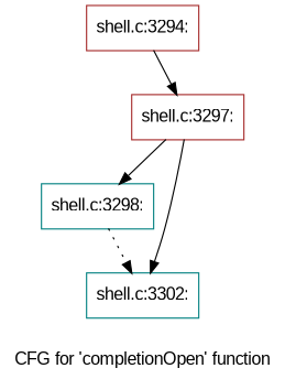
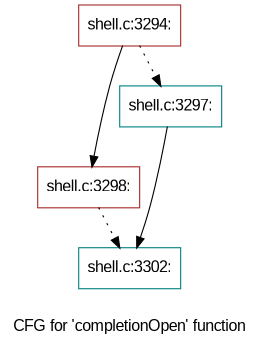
  digraph {
    fontname="Liberation Sans"
    label="CFG for 'completionOpen' function"
    node [color=brown fontname="Liberation Sans" shape=record]
    edge [fontname="Liberation Sans" style=dotted]
    n1 [label="{shell.c:3294:}"]
-   n2 [label="{shell.c:3297:}"]
-   n3 [color=teal label="{shell.c:3298:}"]
+   n2 [color=teal label="{shell.c:3297:}"]
+   n3 [label="{shell.c:3298:}"]
    n4 [color=teal label="{shell.c:3302:}"]
-   n1 -> n2 [style=solid]
-   n2 -> n3 [style=solid]
+   n1 -> n2
+   n1 -> n3 [style=solid]
    n2 -> n4 [style=solid]
    n3 -> n4
  }
